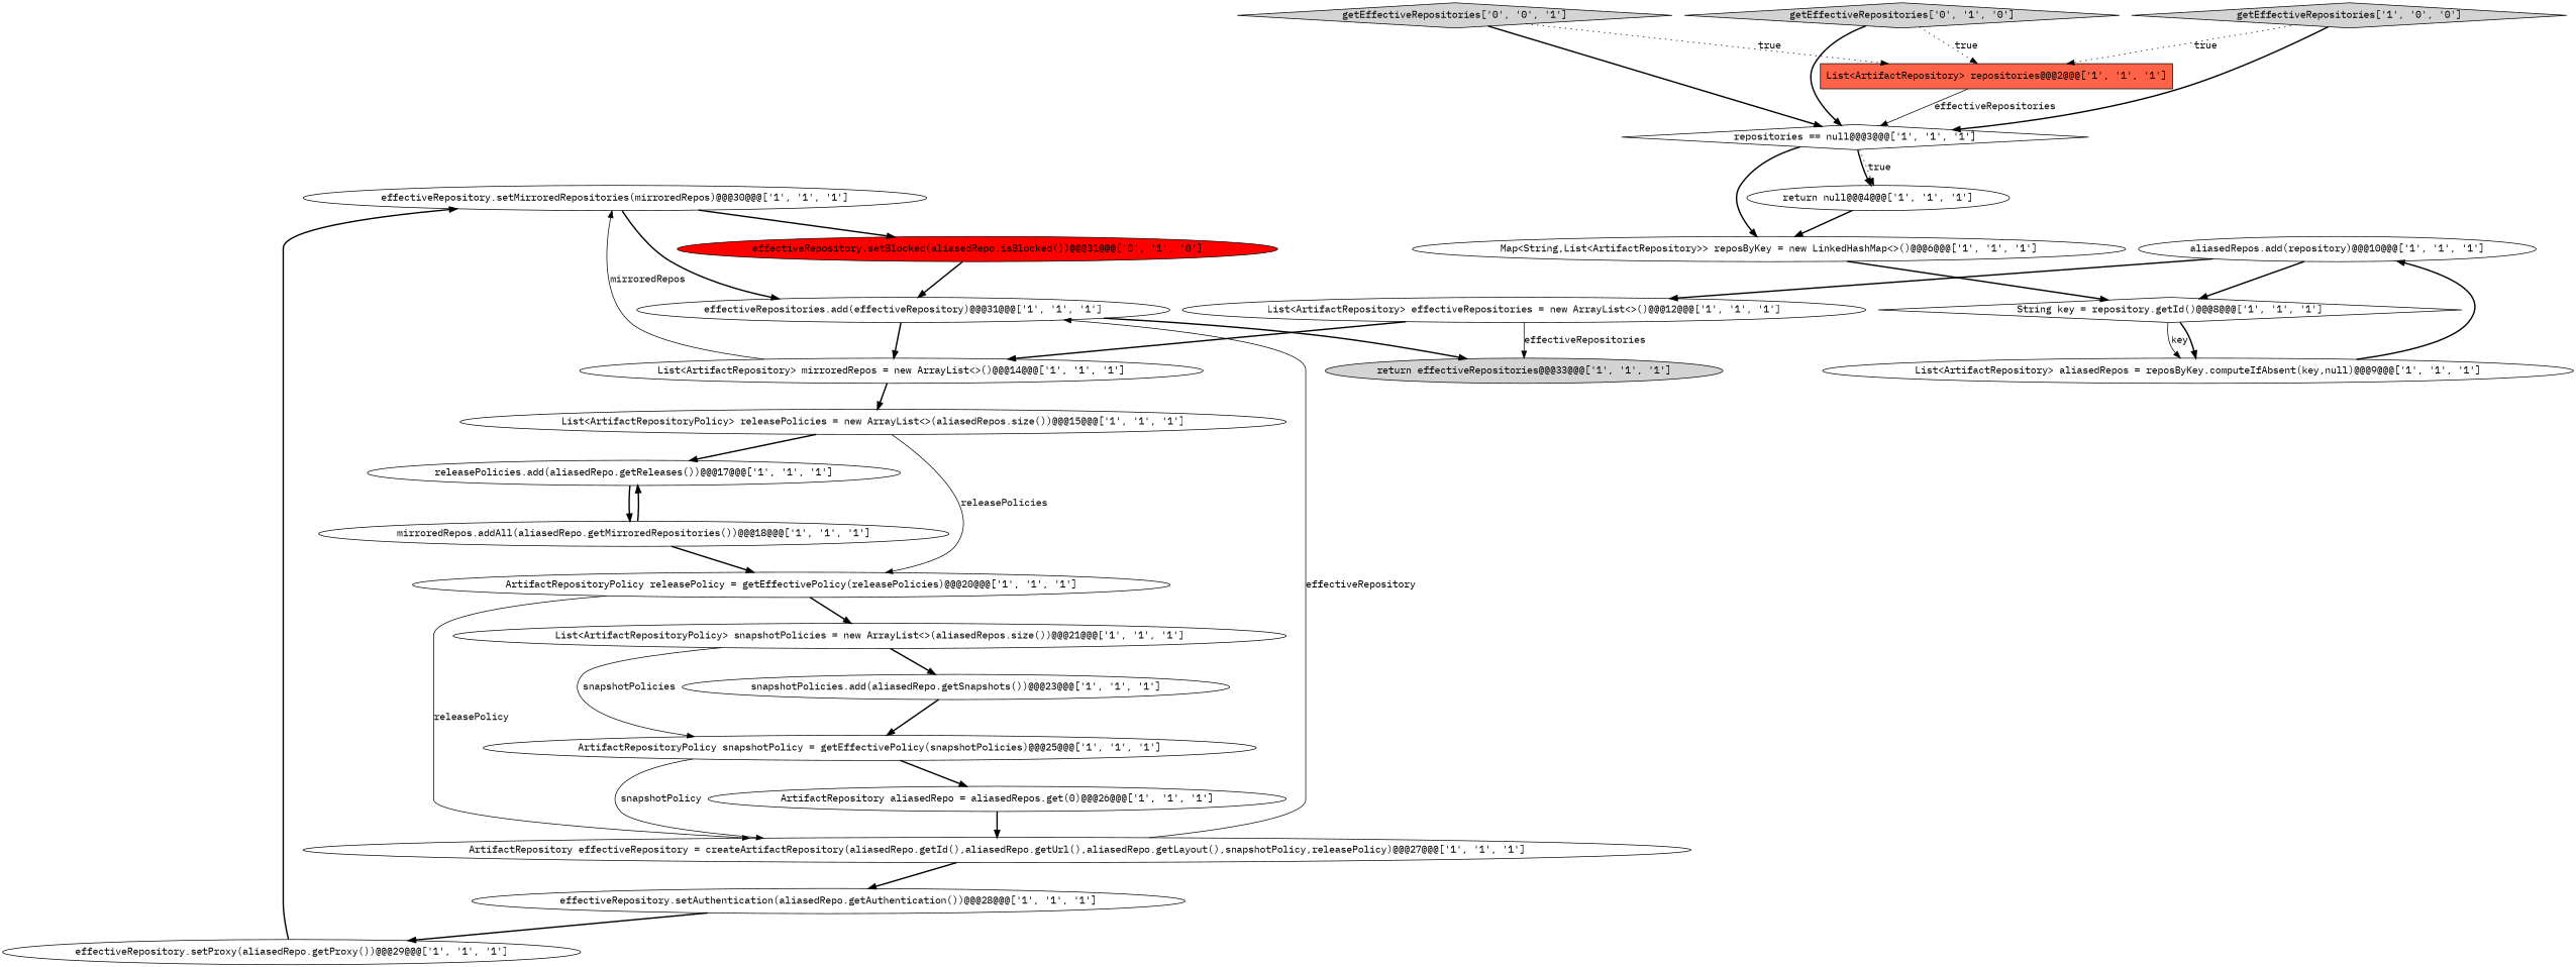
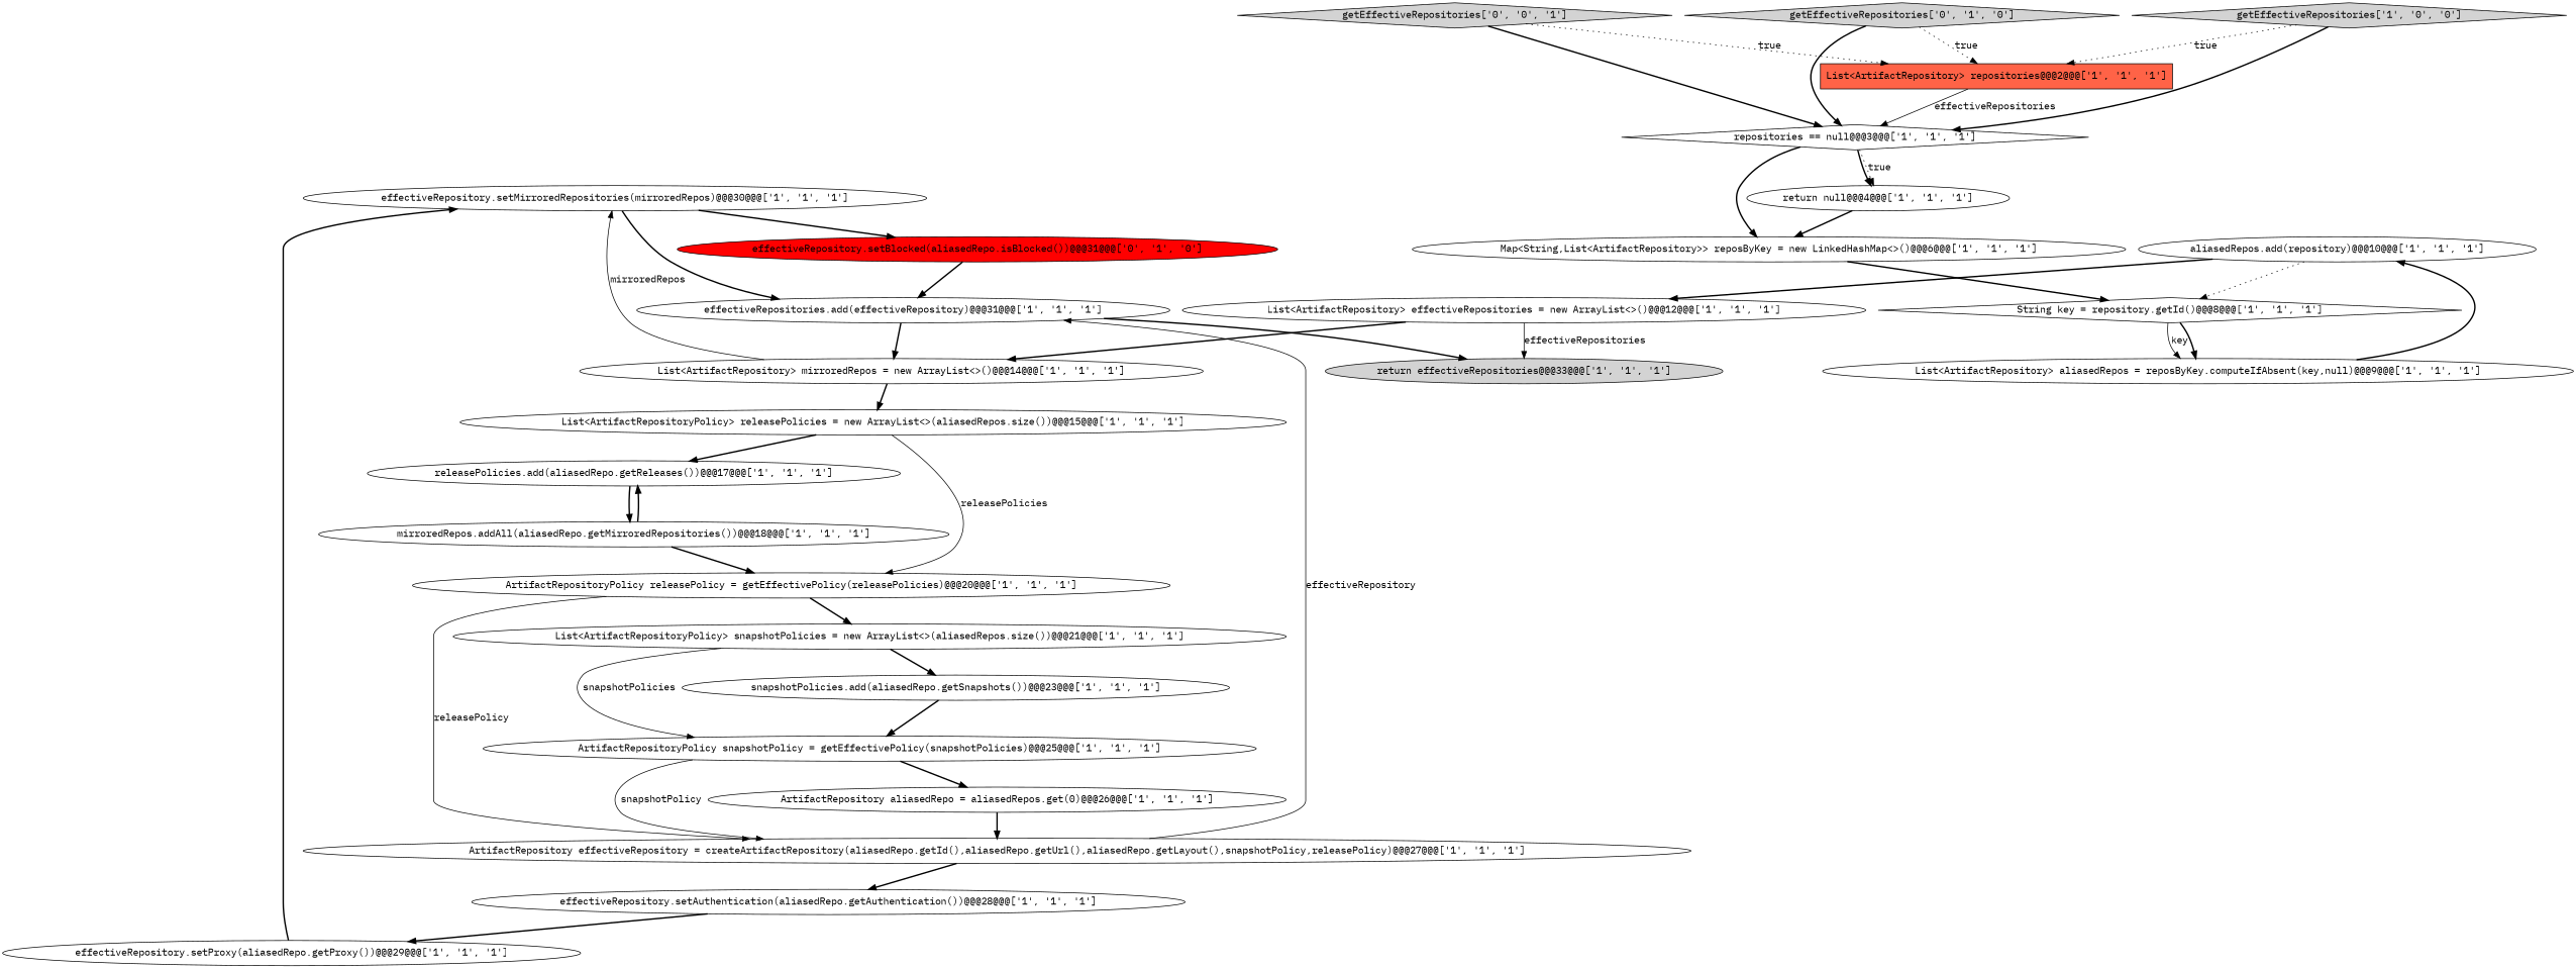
  digraph {
    fontname="IBM Plex Mono"
    node [fillcolor=white fontname="IBM Plex Mono" shape=ellipse style=filled]
    edge [fontname="IBM Plex Mono" style=bold]
    n1 [label="effectiveRepository.setMirroredRepositories(mirroredRepos)@@@30@@@['1', '1', '1']"]
    n2 [label="effectiveRepositories.add(effectiveRepository)@@@31@@@['1', '1', '1']"]
    n3 [fillcolor=red label="effectiveRepository.setBlocked(aliasedRepo.isBlocked())@@@31@@@['0', '1', '0']"]
    n4 [label="List<ArtifactRepository> mirroredRepos = new ArrayList<>()@@@14@@@['1', '1', '1']"]
    n5 [fillcolor=lightgray label="return effectiveRepositories@@@33@@@['1', '1', '1']"]
    n6 [label="ArtifactRepositoryPolicy snapshotPolicy = getEffectivePolicy(snapshotPolicies)@@@25@@@['1', '1', '1']"]
    n7 [label="ArtifactRepository aliasedRepo = aliasedRepos.get(0)@@@26@@@['1', '1', '1']"]
    n8 [label="ArtifactRepository effectiveRepository = createArtifactRepository(aliasedRepo.getId(),aliasedRepo.getUrl(),aliasedRepo.getLayout(),snapshotPolicy,releasePolicy)@@@27@@@['1', '1', '1']"]
    n9 [label="effectiveRepository.setAuthentication(aliasedRepo.getAuthentication())@@@28@@@['1', '1', '1']"]
    n10 [label="List<ArtifactRepository> aliasedRepos = reposByKey.computeIfAbsent(key,null)@@@9@@@['1', '1', '1']"]
    n11 [label="aliasedRepos.add(repository)@@@10@@@['1', '1', '1']"]
    n12 [label="List<ArtifactRepository> effectiveRepositories = new ArrayList<>()@@@12@@@['1', '1', '1']"]
    n13 [label="String key = repository.getId()@@@8@@@['1', '1', '1']" shape=diamond]
    n14 [label="List<ArtifactRepositoryPolicy> snapshotPolicies = new ArrayList<>(aliasedRepos.size())@@@21@@@['1', '1', '1']"]
    n15 [label="snapshotPolicies.add(aliasedRepo.getSnapshots())@@@23@@@['1', '1', '1']"]
    n16 [label="List<ArtifactRepositoryPolicy> releasePolicies = new ArrayList<>(aliasedRepos.size())@@@15@@@['1', '1', '1']"]
    n17 [label="ArtifactRepositoryPolicy releasePolicy = getEffectivePolicy(releasePolicies)@@@20@@@['1', '1', '1']"]
    n18 [label="releasePolicies.add(aliasedRepo.getReleases())@@@17@@@['1', '1', '1']"]
    n19 [fillcolor=tomato label="List<ArtifactRepository> repositories@@@2@@@['1', '1', '1']" shape=box]
    n20 [label="repositories == null@@@3@@@['1', '1', '1']" shape=diamond]
    n21 [label="return null@@@4@@@['1', '1', '1']"]
    n22 [label="Map<String,List<ArtifactRepository>> reposByKey = new LinkedHashMap<>()@@@6@@@['1', '1', '1']"]
    n23 [fillcolor=lightgray label="getEffectiveRepositories['0', '0', '1']" shape=diamond]
    n24 [fillcolor=lightgray label="getEffectiveRepositories['0', '1', '0']" shape=diamond]
    n25 [label="mirroredRepos.addAll(aliasedRepo.getMirroredRepositories())@@@18@@@['1', '1', '1']"]
    n26 [fillcolor=lightgray label="getEffectiveRepositories['1', '0', '0']" shape=diamond]
    n27 [label="effectiveRepository.setProxy(aliasedRepo.getProxy())@@@29@@@['1', '1', '1']"]
    n1 -> n2
    n1 -> n3
    n2 -> n4
    n2 -> n5
    n3 -> n2
    n4 -> n1 [label=mirroredRepos style=solid]
    n4 -> n16
    n6 -> n7
    n6 -> n8 [label=snapshotPolicy style=solid]
    n7 -> n8
    n8 -> n2 [label=effectiveRepository style=solid]
    n8 -> n9
    n9 -> n27
    n10 -> n11
    n11 -> n12
-   n11 -> n13
+   n11 -> n13 [style=dotted]
    n12 -> n4
    n12 -> n5 [label=effectiveRepositories style=solid]
    n13 -> n10 [label=key style=solid]
    n13 -> n10
    n14 -> n6 [label=snapshotPolicies style=solid]
    n14 -> n15
    n15 -> n6
    n16 -> n17 [label=releasePolicies style=solid]
    n16 -> n18
    n17 -> n8 [label=releasePolicy style=solid]
    n17 -> n14
    n18 -> n25
    n19 -> n20 [label=effectiveRepositories style=solid]
    n20 -> n21 [label=true style=dotted]
    n20 -> n21
    n20 -> n22
    n21 -> n22
    n22 -> n13
    n23 -> n19 [label=true style=dotted]
    n23 -> n20
    n24 -> n19 [label=true style=dotted]
    n24 -> n20
    n25 -> n17
    n25 -> n18
    n26 -> n19 [label=true style=dotted]
    n26 -> n20
    n27 -> n1
  }
